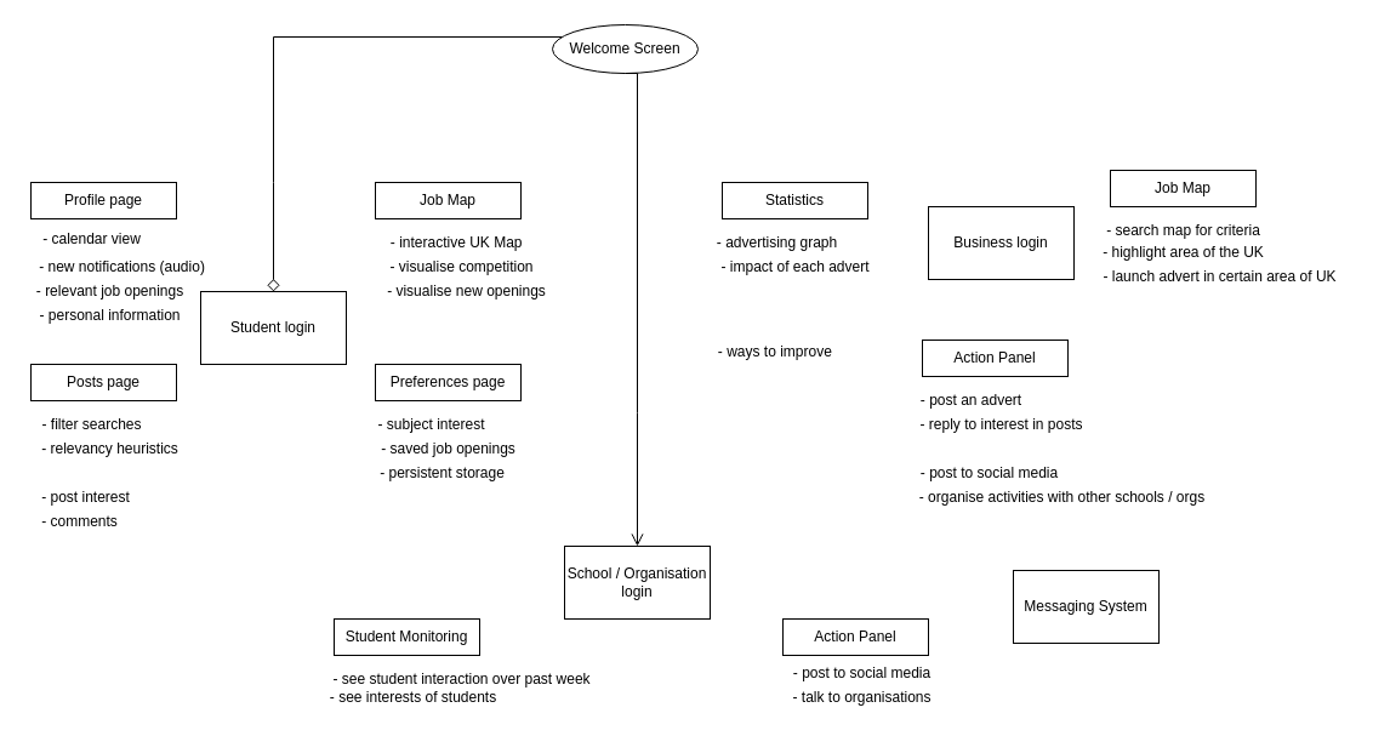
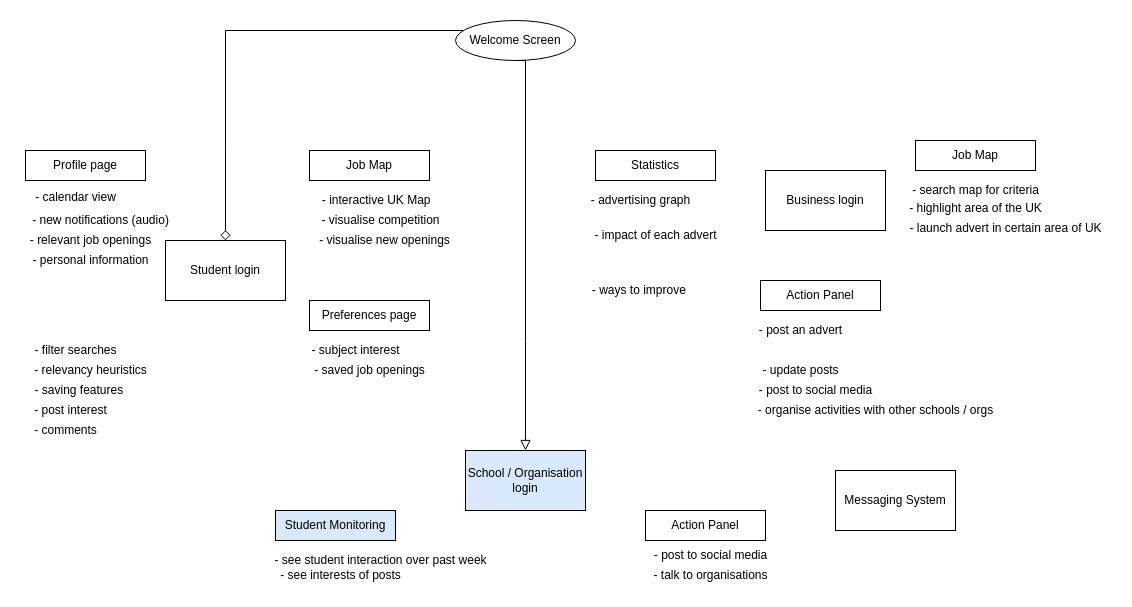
  <mxCell id="0" />
  <mxCell id="1" parent="0" />
  <mxCell id="2" value="" style="rounded=0;html=1;jettySize=auto;orthogonalLoop=1;fontSize=11;endArrow=diamond;endFill=0;endSize=8;strokeWidth=1;shadow=0;labelBackgroundColor=none;edgeStyle=orthogonalEdgeStyle;entryX=0.5;entryY=0;entryDx=0;entryDy=0;" parent="1" source="3" target="4" edge="1"><mxGeometry relative="1" as="geometry"><mxPoint x="225" y="130" as="targetPoint" /><Array as="points"><mxPoint x="225" y="30" /><mxPoint x="225" y="150" /></Array></mxGeometry></mxCell>
  <mxCell id="3" value="Welcome Screen" style="ellipse;whiteSpace=wrap;html=1;fontSize=12;glass=0;strokeWidth=1;shadow=0;" parent="1" vertex="1"><mxGeometry x="455" y="20" width="120" height="40" as="geometry" /></mxCell>
  <mxCell id="4" value="Student login" style="whiteSpace=wrap;html=1;" vertex="1" parent="1"><mxGeometry x="165" y="240" width="120" height="60" as="geometry" /></mxCell>
  <mxCell id="5" value="Business login" style="whiteSpace=wrap;html=1;" vertex="1" parent="1"><mxGeometry x="765" y="170" width="120" height="60" as="geometry" /></mxCell>
- <mxCell id="6" value="School / Organisation login" style="whiteSpace=wrap;html=1;" vertex="1" parent="1"><mxGeometry x="465" y="450" width="120" height="60" as="geometry" /></mxCell>
- <mxCell id="7" value="" style="rounded=0;html=1;jettySize=auto;orthogonalLoop=1;fontSize=11;endArrow=open;endFill=0;endSize=8;strokeWidth=1;shadow=0;labelBackgroundColor=none;edgeStyle=orthogonalEdgeStyle;exitX=0.5;exitY=1;exitDx=0;exitDy=0;entryX=0.5;entryY=0;entryDx=0;entryDy=0;" edge="1" parent="1" source="3" target="6"><mxGeometry relative="1" as="geometry"><mxPoint x="355" y="40" as="sourcePoint" /><mxPoint x="335" y="260" as="targetPoint" /><Array as="points"><mxPoint x="525" y="60" /><mxPoint x="525" y="340" /></Array></mxGeometry></mxCell>
+ <mxCell id="6" value="School / Organisation login" style="whiteSpace=wrap;html=1;fillColor=#dae8fc;" vertex="1" parent="1"><mxGeometry x="465" y="450" width="120" height="60" as="geometry" /></mxCell>
+ <mxCell id="7" value="" style="rounded=0;html=1;jettySize=auto;orthogonalLoop=1;fontSize=11;endArrow=block;endFill=0;endSize=8;strokeWidth=1;shadow=0;labelBackgroundColor=none;edgeStyle=orthogonalEdgeStyle;exitX=0.5;exitY=1;exitDx=0;exitDy=0;entryX=0.5;entryY=0;entryDx=0;entryDy=0;" edge="1" parent="1" source="3" target="6"><mxGeometry relative="1" as="geometry"><mxPoint x="355" y="40" as="sourcePoint" /><mxPoint x="335" y="260" as="targetPoint" /><Array as="points"><mxPoint x="525" y="60" /><mxPoint x="525" y="340" /></Array></mxGeometry></mxCell>
  <mxCell id="8" value="Profile page" style="whiteSpace=wrap;html=1;" vertex="1" parent="1"><mxGeometry x="25" y="150" width="120" height="30" as="geometry" /></mxCell>
- <mxCell id="9" value="Posts page" style="whiteSpace=wrap;html=1;" vertex="1" parent="1"><mxGeometry x="25" y="300" width="120" height="30" as="geometry" /></mxCell>
  <mxCell id="10" value="Job Map" style="whiteSpace=wrap;html=1;" vertex="1" parent="1"><mxGeometry x="309" y="150" width="120" height="30" as="geometry" /></mxCell>
  <mxCell id="11" value="Preferences page" style="whiteSpace=wrap;html=1;" vertex="1" parent="1"><mxGeometry x="309" y="300" width="120" height="30" as="geometry" /></mxCell>
  <mxCell id="12" value="- calendar view&lt;br&gt;" style="text;html=1;resizable=0;autosize=1;align=center;verticalAlign=left;points=[];fillColor=none;strokeColor=none;rounded=0;" vertex="1" parent="1"><mxGeometry x="25" y="180" width="100" height="20" as="geometry" /></mxCell>
  <mxCell id="13" value="- new notifications (audio)" style="text;html=1;resizable=0;autosize=1;align=center;verticalAlign=middle;points=[];fillColor=none;strokeColor=none;rounded=0;" vertex="1" parent="1"><mxGeometry x="25" y="210" width="150" height="20" as="geometry" /></mxCell>
  <mxCell id="14" value="- relevant job openings" style="text;html=1;resizable=0;autosize=1;align=center;verticalAlign=middle;points=[];fillColor=none;strokeColor=none;rounded=0;" vertex="1" parent="1"><mxGeometry x="20" y="230" width="140" height="20" as="geometry" /></mxCell>
  <mxCell id="15" value="- filter searches" style="text;html=1;resizable=0;autosize=1;align=center;verticalAlign=middle;points=[];fillColor=none;strokeColor=none;rounded=0;" vertex="1" parent="1"><mxGeometry x="25" y="340" width="100" height="20" as="geometry" /></mxCell>
  <mxCell id="16" value="- relevancy heuristics&lt;br&gt;" style="text;html=1;resizable=0;autosize=1;align=center;verticalAlign=middle;points=[];fillColor=none;strokeColor=none;rounded=0;" vertex="1" parent="1"><mxGeometry x="25" y="360" width="130" height="20" as="geometry" /></mxCell>
+ <mxCell id="17" value="- saving features&amp;nbsp;" style="text;html=1;resizable=0;autosize=1;align=center;verticalAlign=middle;points=[];fillColor=none;strokeColor=none;rounded=0;" vertex="1" parent="1"><mxGeometry x="25" y="380" width="110" height="20" as="geometry" /></mxCell>
  <mxCell id="18" value="- post interest" style="text;html=1;resizable=0;autosize=1;align=center;verticalAlign=middle;points=[];fillColor=none;strokeColor=none;rounded=0;" vertex="1" parent="1"><mxGeometry x="25" y="400" width="90" height="20" as="geometry" /></mxCell>
  <mxCell id="19" value="- comments" style="text;html=1;resizable=0;autosize=1;align=center;verticalAlign=middle;points=[];fillColor=none;strokeColor=none;rounded=0;" vertex="1" parent="1"><mxGeometry x="25" y="420" width="80" height="20" as="geometry" /></mxCell>
  <mxCell id="20" value="- subject interest" style="text;html=1;resizable=0;autosize=1;align=center;verticalAlign=middle;points=[];fillColor=none;strokeColor=none;rounded=0;" vertex="1" parent="1"><mxGeometry x="305" y="340" width="100" height="20" as="geometry" /></mxCell>
  <mxCell id="21" value="- personal information" style="text;html=1;resizable=0;autosize=1;align=center;verticalAlign=middle;points=[];fillColor=none;strokeColor=none;rounded=0;" vertex="1" parent="1"><mxGeometry x="25" y="250" width="130" height="20" as="geometry" /></mxCell>
  <mxCell id="22" value="- saved job openings" style="text;html=1;resizable=0;autosize=1;align=center;verticalAlign=middle;points=[];fillColor=none;strokeColor=none;rounded=0;" vertex="1" parent="1"><mxGeometry x="304" y="360" width="130" height="20" as="geometry" /></mxCell>
- <mxCell id="23" value="- persistent storage" style="text;html=1;resizable=0;autosize=1;align=center;verticalAlign=middle;points=[];fillColor=none;strokeColor=none;rounded=0;" vertex="1" parent="1"><mxGeometry x="304" y="380" width="120" height="20" as="geometry" /></mxCell>
  <mxCell id="24" value="&amp;nbsp;- interactive UK Map" style="text;html=1;resizable=0;autosize=1;align=center;verticalAlign=middle;points=[];fillColor=none;strokeColor=none;rounded=0;" vertex="1" parent="1"><mxGeometry x="309" y="190" width="130" height="20" as="geometry" /></mxCell>
  <mxCell id="25" value="- visualise competition" style="text;html=1;resizable=0;autosize=1;align=center;verticalAlign=middle;points=[];fillColor=none;strokeColor=none;rounded=0;" vertex="1" parent="1"><mxGeometry x="315" y="210" width="130" height="20" as="geometry" /></mxCell>
  <mxCell id="26" value="- visualise new openings" style="text;html=1;resizable=0;autosize=1;align=center;verticalAlign=middle;points=[];fillColor=none;strokeColor=none;rounded=0;" vertex="1" parent="1"><mxGeometry x="309" y="230" width="150" height="20" as="geometry" /></mxCell>
  <mxCell id="27" value="Job Map" style="whiteSpace=wrap;html=1;" vertex="1" parent="1"><mxGeometry x="915" y="140" width="120" height="30" as="geometry" /></mxCell>
  <mxCell id="28" value="- search map for criteria" style="text;html=1;resizable=0;autosize=1;align=center;verticalAlign=middle;points=[];fillColor=none;strokeColor=none;rounded=0;" vertex="1" parent="1"><mxGeometry x="905" y="180" width="140" height="20" as="geometry" /></mxCell>
  <mxCell id="29" value="- highlight area of the UK" style="text;html=1;resizable=0;autosize=1;align=center;verticalAlign=middle;points=[];fillColor=none;strokeColor=none;rounded=0;" vertex="1" parent="1"><mxGeometry x="900" y="198" width="150" height="20" as="geometry" /></mxCell>
  <mxCell id="30" value="- launch advert in certain area of UK" style="text;html=1;resizable=0;autosize=1;align=center;verticalAlign=middle;points=[];fillColor=none;strokeColor=none;rounded=0;" vertex="1" parent="1"><mxGeometry x="900" y="218" width="210" height="20" as="geometry" /></mxCell>
  <mxCell id="31" value="Statistics" style="whiteSpace=wrap;html=1;" vertex="1" parent="1"><mxGeometry x="595" y="150" width="120" height="30" as="geometry" /></mxCell>
  <mxCell id="32" value="- advertising graph" style="text;html=1;resizable=0;autosize=1;align=center;verticalAlign=middle;points=[];fillColor=none;strokeColor=none;rounded=0;" vertex="1" parent="1"><mxGeometry x="585" y="190" width="110" height="20" as="geometry" /></mxCell>
- <mxCell id="33" value="- impact of each advert" style="text;html=1;resizable=0;autosize=1;align=center;verticalAlign=middle;points=[];fillColor=none;strokeColor=none;rounded=0;" vertex="1" parent="1"><mxGeometry x="585" y="210" width="140" height="20" as="geometry" /></mxCell>
+ <mxCell id="33" value="- impact of each advert" style="text;html=1;resizable=0;autosize=1;align=center;verticalAlign=middle;points=[];fillColor=none;strokeColor=none;rounded=0;" vertex="1" parent="1"><mxGeometry x="585" y="225" width="140" height="20" as="geometry" /></mxCell>
  <mxCell id="34" value="- ways to improve&amp;nbsp;" style="text;html=1;resizable=0;autosize=1;align=center;verticalAlign=middle;points=[];fillColor=none;strokeColor=none;rounded=0;" vertex="1" parent="1"><mxGeometry x="585" y="280" width="110" height="20" as="geometry" /></mxCell>
  <mxCell id="35" value="Action Panel" style="whiteSpace=wrap;html=1;" vertex="1" parent="1"><mxGeometry x="760" y="280" width="120" height="30" as="geometry" /></mxCell>
  <mxCell id="36" value="- post an advert" style="text;html=1;resizable=0;autosize=1;align=center;verticalAlign=middle;points=[];fillColor=none;strokeColor=none;rounded=0;" vertex="1" parent="1"><mxGeometry x="750" y="320" width="100" height="20" as="geometry" /></mxCell>
- <mxCell id="37" value="- reply to interest in posts" style="text;html=1;resizable=0;autosize=1;align=center;verticalAlign=middle;points=[];fillColor=none;strokeColor=none;rounded=0;" vertex="1" parent="1"><mxGeometry x="750" y="340" width="150" height="20" as="geometry" /></mxCell>
+ <mxCell id="38" value="- update posts" style="text;html=1;resizable=0;autosize=1;align=center;verticalAlign=middle;points=[];fillColor=none;strokeColor=none;rounded=0;" vertex="1" parent="1"><mxGeometry x="755" y="360" width="90" height="20" as="geometry" /></mxCell>
  <mxCell id="39" value="- post to social media" style="text;html=1;resizable=0;autosize=1;align=center;verticalAlign=middle;points=[];fillColor=none;strokeColor=none;rounded=0;" vertex="1" parent="1"><mxGeometry x="750" y="380" width="130" height="20" as="geometry" /></mxCell>
  <mxCell id="40" value="- organise activities with other schools / orgs" style="text;html=1;resizable=0;autosize=1;align=center;verticalAlign=middle;points=[];fillColor=none;strokeColor=none;rounded=0;" vertex="1" parent="1"><mxGeometry x="750" y="400" width="250" height="20" as="geometry" /></mxCell>
  <mxCell id="41" value="- see student interaction over past week" style="text;html=1;resizable=0;autosize=1;align=center;verticalAlign=middle;points=[];fillColor=none;strokeColor=none;rounded=0;" vertex="1" parent="1"><mxGeometry x="265" y="550" width="230" height="20" as="geometry" /></mxCell>
- <mxCell id="42" value="Student Monitoring" style="whiteSpace=wrap;html=1;" vertex="1" parent="1"><mxGeometry x="275" y="510" width="120" height="30" as="geometry" /></mxCell>
+ <mxCell id="42" value="Student Monitoring" style="whiteSpace=wrap;html=1;fillColor=#dae8fc;" vertex="1" parent="1"><mxGeometry x="275" y="510" width="120" height="30" as="geometry" /></mxCell>
  <mxCell id="43" value="Messaging System" style="whiteSpace=wrap;html=1;" vertex="1" parent="1"><mxGeometry x="835" y="470" width="120" height="60" as="geometry" /></mxCell>
- <mxCell id="44" value="- see interests of students" style="text;html=1;resizable=0;autosize=1;align=center;verticalAlign=middle;points=[];fillColor=none;strokeColor=none;rounded=0;" vertex="1" parent="1"><mxGeometry x="265" y="565" width="150" height="20" as="geometry" /></mxCell>
+ <mxCell id="44" value="- see interests of posts" style="text;html=1;resizable=0;autosize=1;align=center;verticalAlign=middle;points=[];fillColor=none;strokeColor=none;rounded=0;" vertex="1" parent="1"><mxGeometry x="265" y="565" width="150" height="20" as="geometry" /></mxCell>
  <mxCell id="45" value="Action Panel" style="whiteSpace=wrap;html=1;" vertex="1" parent="1"><mxGeometry x="645" y="510" width="120" height="30" as="geometry" /></mxCell>
  <mxCell id="46" value="- talk to organisations" style="text;html=1;resizable=0;autosize=1;align=center;verticalAlign=middle;points=[];fillColor=none;strokeColor=none;rounded=0;" vertex="1" parent="1"><mxGeometry x="645" y="565" width="130" height="20" as="geometry" /></mxCell>
  <mxCell id="47" value="- post to social media" style="text;html=1;resizable=0;autosize=1;align=center;verticalAlign=middle;points=[];fillColor=none;strokeColor=none;rounded=0;" vertex="1" parent="1"><mxGeometry x="645" y="545" width="130" height="20" as="geometry" /></mxCell>
